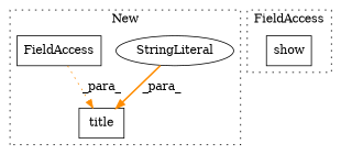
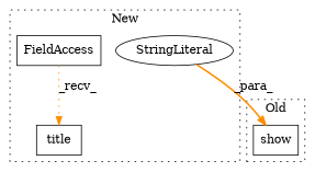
  digraph {
    node [a=32 shape=box]
    edge [color=darkorange]
    n1 [l="6,1" label=title s="464,498"]
    n2 [a=45 l=28 label=StringLiteral s=470 shape=ellipse]
    n3 [a=22 l=10 label=FieldAccess s=446]
    n4 [l=6 label=show s=662]
    subgraph cluster_1 {
      label=New
      style=dotted
      n1
      n2
      n3
    }
    subgraph cluster_2 {
-     label=FieldAccess
+     label=Old
      style=dotted
      n4
    }
-   n2 -> n1 [label=_para_ style=bold]
-   n3 -> n1 [label=_para_ style=dotted]
+   n2 -> n4 [label=_para_ style=bold]
+   n3 -> n1 [label=_recv_ style=dotted]
  }
